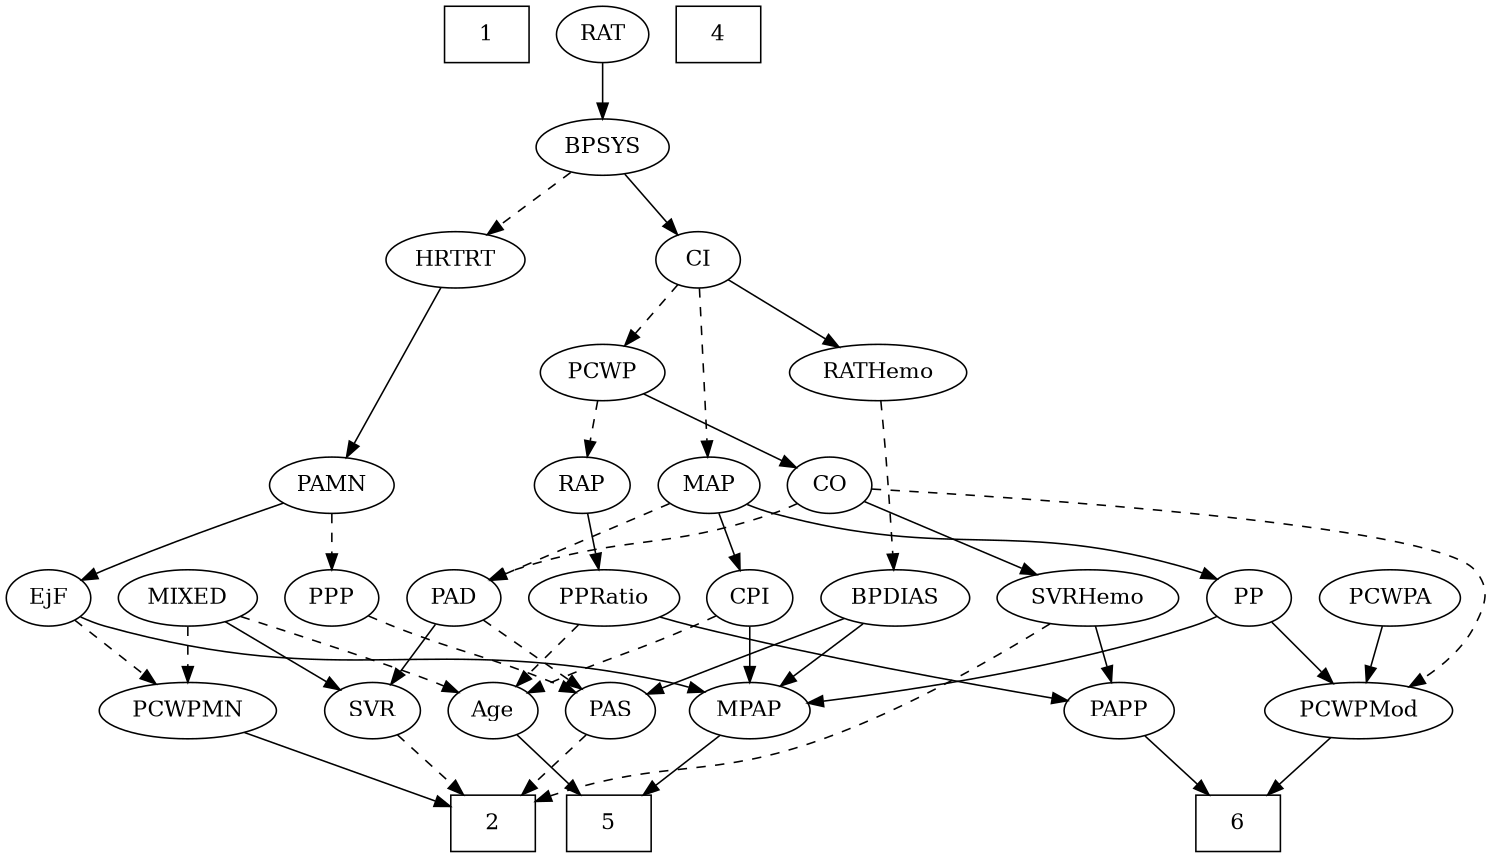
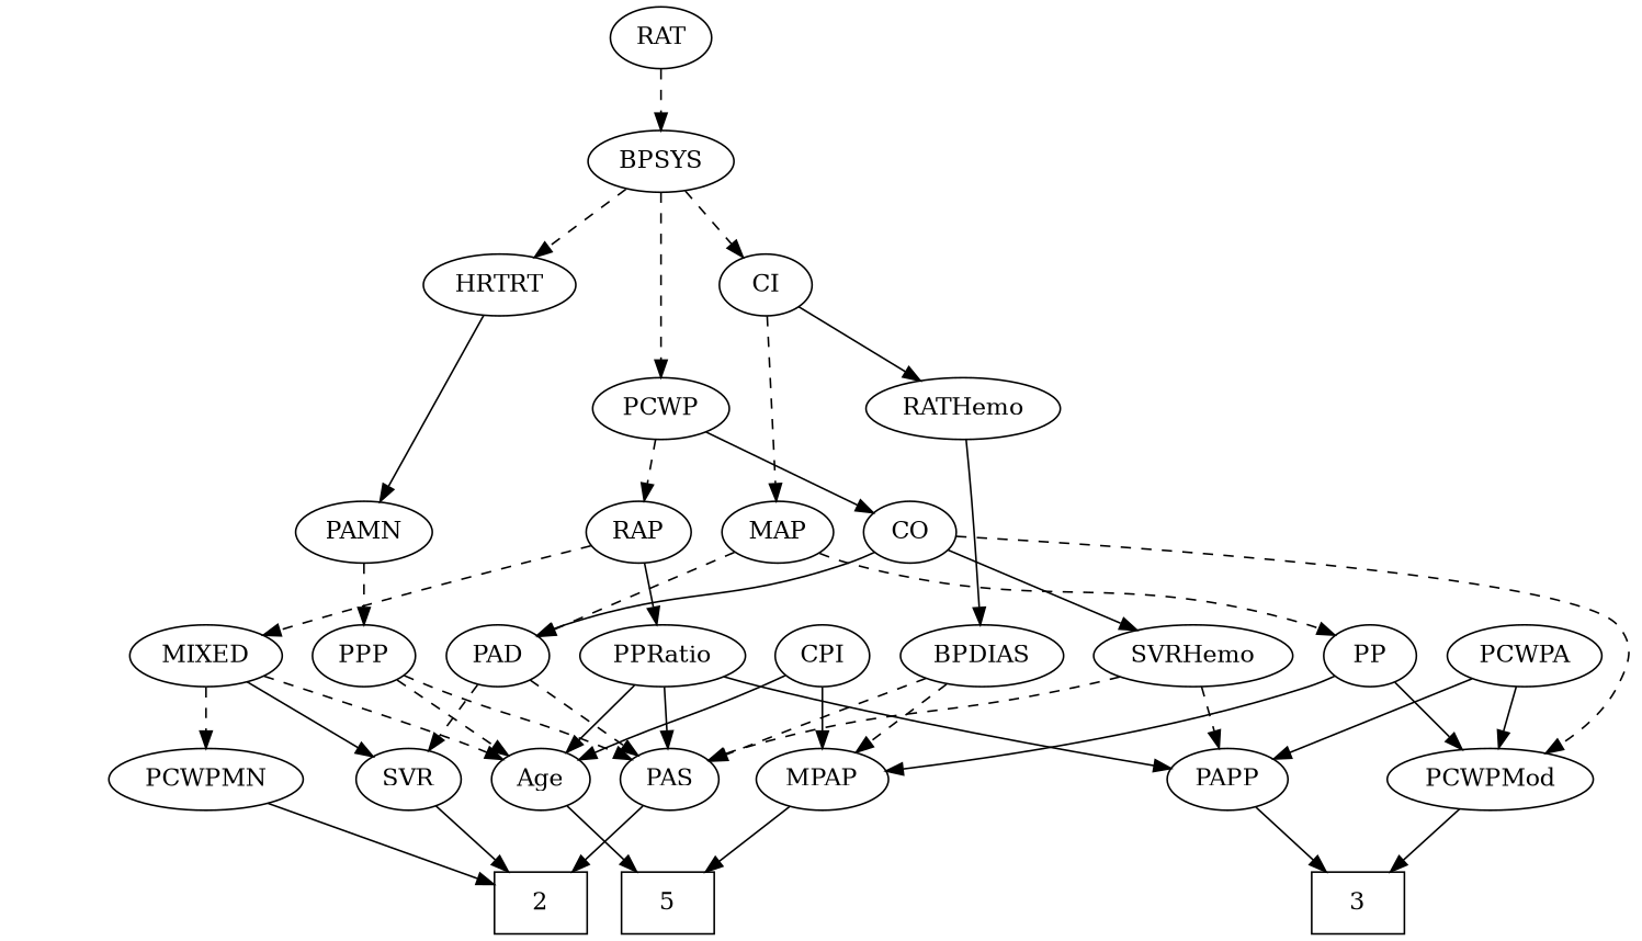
  strict digraph {
    edge [style=solid]
-   1 [height=0.5 shape=box width=0.75]
    2 [height=0.5 shape=box width=0.75]
-   3 [height=0.5 shape=box width=0.75 label=6]
-   4 [height=0.5 shape=box width=0.75]
+   3 [height=0.5 shape=box width=0.75]
    5 [height=0.5 shape=box width=0.75]
    Age [height=0.5 width=0.75]
-   EjF [height=0.5 width=0.75]
    MPAP [height=0.5 width=0.97491]
    PCWPMN [height=0.5 width=1.3902]
    RAP [height=0.5 width=0.77632]
    MIXED [height=0.5 width=1.1193]
    PPRatio [height=0.5 width=1.1013]
    SVR [height=0.5 width=0.77632]
    PAS [height=0.5 width=0.75]
    PAPP [height=0.5 width=0.88464]
    BPSYS [height=0.5 width=1.0471]
    PCWP [height=0.5 width=0.97491]
    CI [height=0.5 width=0.75]
    HRTRT [height=0.5 width=1.1013]
    CO [height=0.5 width=0.75]
    RATHemo [height=0.5 width=1.3721]
    MAP [height=0.5 width=0.84854]
    PAMN [height=0.5 width=1.011]
    PAD [height=0.5 width=0.79437]
    SVRHemo [height=0.5 width=1.3902]
    PCWPMod [height=0.5 width=1.4443]
    BPDIAS [height=0.5 width=1.1735]
    CPI [height=0.5 width=0.75]
    PP [height=0.5 width=0.75]
    PPP [height=0.5 width=0.75]
    PCWPA [height=0.5 width=1.1555]
    RAT [height=0.5 width=0.75827]
    Age -> 5
-   EjF -> MPAP
-   EjF -> PCWPMN [style=dashed]
    MPAP -> 5
    PCWPMN -> 2
+   RAP -> MIXED [style=dashed]
    RAP -> PPRatio
    MIXED -> Age [style=dashed]
    MIXED -> PCWPMN [style=dashed]
    MIXED -> SVR
-   PPRatio -> Age [style=dashed]
+   PPRatio -> Age
+   PPRatio -> PAS
    PPRatio -> PAPP
-   SVR -> 2 [style=dashed]
-   PAS -> 2 [style=dashed]
+   SVR -> 2
+   PAS -> 2
    PAPP -> 3
-   CI -> PCWP [style=dashed]
-   BPSYS -> CI
+   BPSYS -> PCWP [style=dashed]
+   BPSYS -> CI [style=dashed]
    BPSYS -> HRTRT [style=dashed]
    PCWP -> RAP [style=dashed]
    PCWP -> CO
    CI -> RATHemo
    CI -> MAP [style=dashed]
    HRTRT -> PAMN
-   CO -> PAD [style=dashed]
+   CO -> PAD
    CO -> SVRHemo
    CO -> PCWPMod [style=dashed]
-   RATHemo -> BPDIAS [style=dashed]
+   RATHemo -> BPDIAS
    MAP -> PAD [style=dashed]
-   MAP -> CPI
-   MAP -> PP
-   PAMN -> EjF
+   MAP -> PP [style=dashed]
    PAMN -> PPP [style=dashed]
-   PAD -> SVR
+   PAD -> SVR [style=dashed]
    PAD -> PAS [style=dashed]
-   SVRHemo -> 2 [style=dashed]
-   SVRHemo -> PAPP
+   SVRHemo -> PAS [style=dashed]
+   SVRHemo -> PAPP [style=dashed]
    PCWPMod -> 3
-   BPDIAS -> MPAP
-   BPDIAS -> PAS
-   CPI -> Age [style=dashed]
+   BPDIAS -> MPAP [style=dashed]
+   BPDIAS -> PAS [style=dashed]
+   CPI -> Age
    CPI -> MPAP
    PP -> MPAP
    PP -> PCWPMod
+   PPP -> Age [style=dashed]
    PPP -> PAS [style=dashed]
+   PCWPA -> PAPP
    PCWPA -> PCWPMod
-   RAT -> BPSYS
+   RAT -> BPSYS [style=dashed]
  }
